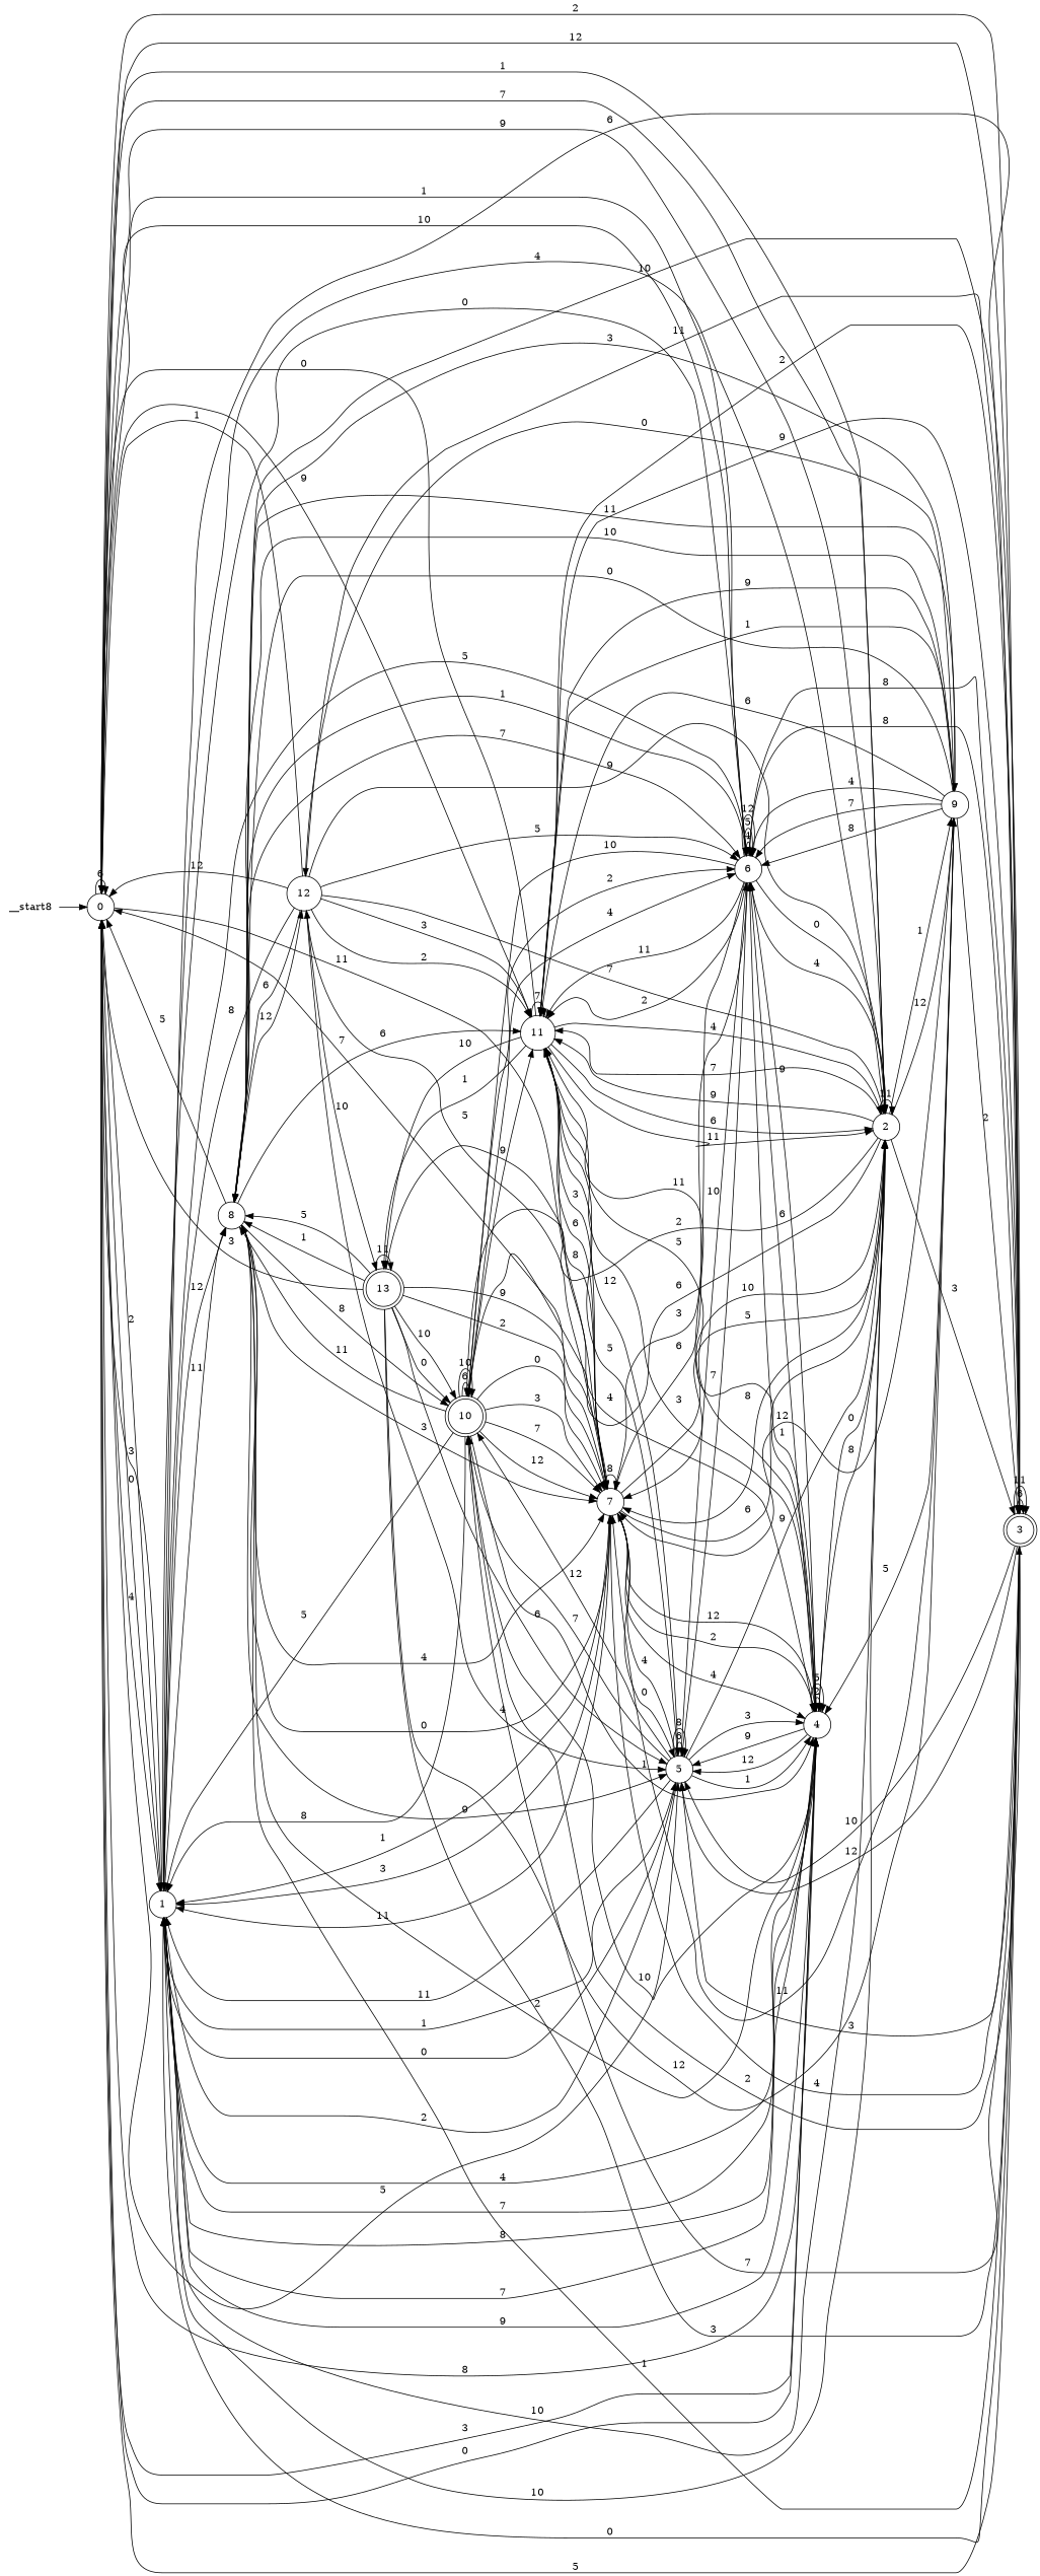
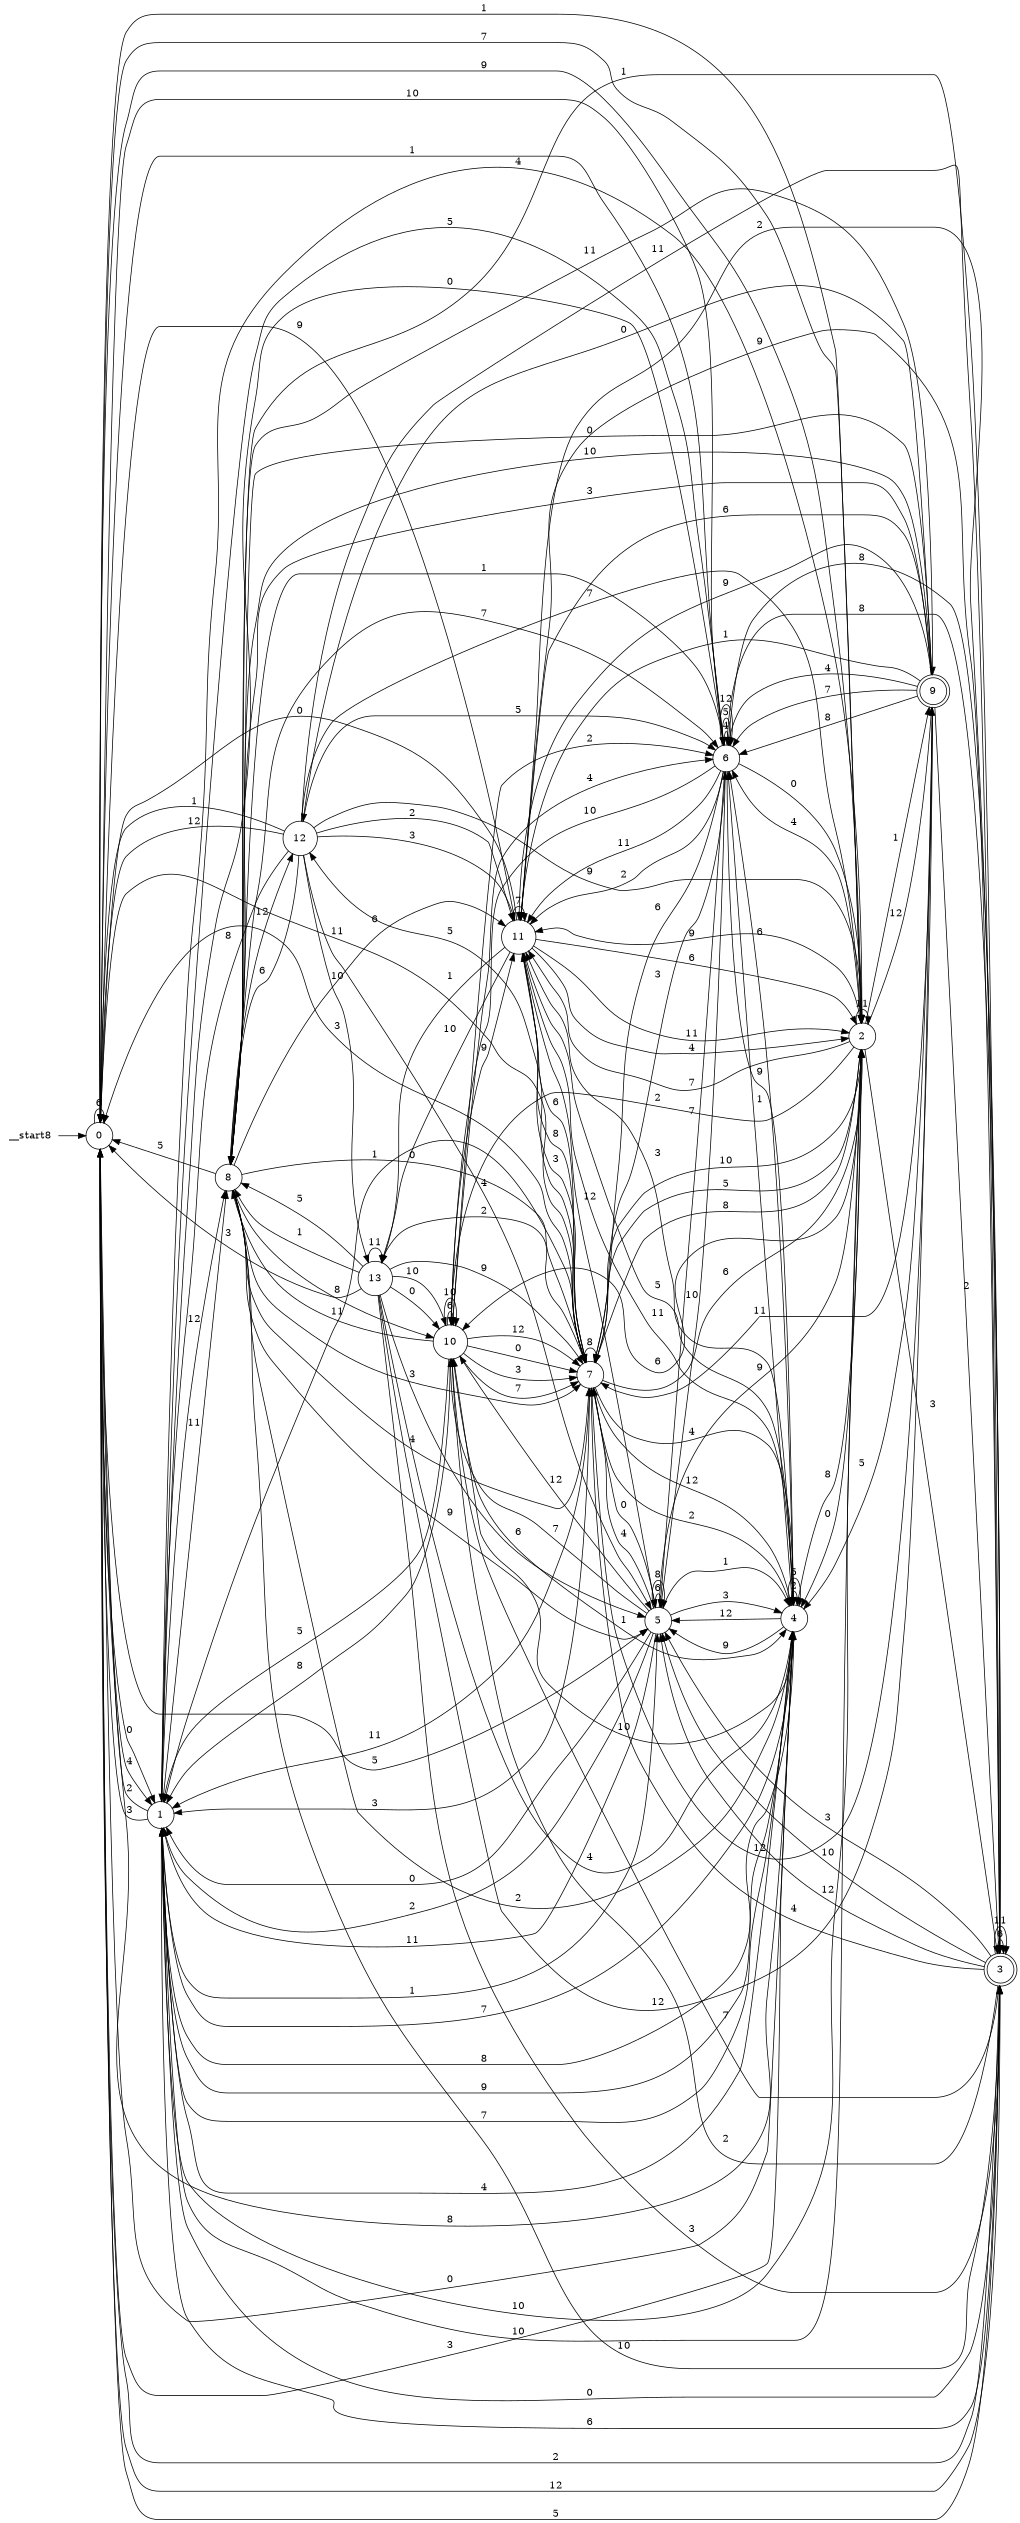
  digraph {
    rankdir=LR
    node [shape=circle]
    n1 [label=0]
    n2 [label=1]
    n3 [label=2]
    n4 [label=3 shape=doublecircle]
    n5 [label=4]
    n6 [label=5]
    n7 [label=6]
    n8 [label=7]
    n9 [label=8]
-   n10 [label=9]
-   n11 [label=10 shape=doublecircle]
+   n10 [label=9 shape=doublecircle]
+   n11 [label=10]
    n12 [label=11]
    n13 [label=12]
-   n14 [label=13 shape=doublecircle]
+   n14 [label=13]
    n15 [height=0 label=__start8 shape=none width=0]
    n1 -> n1 [label=6]
    n1 -> n2 [label=0]
    n1 -> n2 [label=4]
    n1 -> n3 [label=1]
    n1 -> n3 [label=7]
    n1 -> n3 [label=9]
    n1 -> n4 [label=2]
    n1 -> n4 [label=12]
    n1 -> n5 [label=3]
    n1 -> n5 [label=8]
    n1 -> n6 [label=5]
    n1 -> n7 [label=10]
    n1 -> n8 [label=11]
    n2 -> n1 [label=2]
    n2 -> n1 [label=3]
    n2 -> n3 [label=4]
    n2 -> n3 [label=10]
    n2 -> n4 [label=6]
    n2 -> n5 [label=7]
    n2 -> n5 [label=8]
    n2 -> n5 [label=9]
    n2 -> n6 [label=1]
    n2 -> n7 [label=0]
    n2 -> n7 [label=5]
    n2 -> n9 [label=11]
    n2 -> n9 [label=12]
    n3 -> n2 [label=10]
    n3 -> n3 [label=11]
    n3 -> n4 [label=3]
    n3 -> n5 [label=0]
    n3 -> n7 [label=4]
    n3 -> n8 [label=5]
    n3 -> n8 [label=8]
    n3 -> n10 [label=1]
    n3 -> n10 [label=12]
    n3 -> n11 [label=2]
    n3 -> n11 [label=6]
    n3 -> n12 [label=7]
    n3 -> n12 [label=9]
    n4 -> n1 [label=5]
    n4 -> n2 [label=0]
    n4 -> n4 [label=6]
    n4 -> n4 [label=11]
    n4 -> n6 [label=3]
    n4 -> n6 [label=10]
    n4 -> n6 [label=12]
    n4 -> n7 [label=8]
    n4 -> n8 [label=4]
    n4 -> n9 [label=1]
    n4 -> n11 [label=2]
    n4 -> n11 [label=7]
    n4 -> n12 [label=9]
    n5 -> n1 [label=0]
    n5 -> n2 [label=4]
    n5 -> n2 [label=7]
    n5 -> n3 [label=8]
    n5 -> n5 [label=2]
    n5 -> n5 [label=5]
    n5 -> n6 [label=9]
    n5 -> n6 [label=12]
    n5 -> n7 [label=1]
    n5 -> n7 [label=6]
    n5 -> n11 [label=10]
    n5 -> n12 [label=3]
    n5 -> n12 [label=11]
    n6 -> n2 [label=0]
    n6 -> n2 [label=2]
    n6 -> n2 [label=11]
    n6 -> n3 [label=9]
    n6 -> n5 [label=1]
    n6 -> n5 [label=3]
    n6 -> n6 [label=6]
    n6 -> n6 [label=8]
    n6 -> n7 [label=10]
    n6 -> n8 [label=4]
    n6 -> n11 [label=7]
    n6 -> n11 [label=12]
-   n6 -> n12 [label=5]
    n7 -> n1 [label=1]
    n7 -> n3 [label=0]
    n7 -> n4 [label=8]
    n7 -> n5 [label=9]
    n7 -> n6 [label=7]
    n7 -> n7 [label=4]
    n7 -> n7 [label=5]
    n7 -> n7 [label=12]
    n7 -> n8 [label=3]
    n7 -> n8 [label=6]
    n7 -> n11 [label=10]
    n7 -> n12 [label=2]
    n7 -> n12 [label=11]
-   n8 -> n1 [label=7]
+   n8 -> n1 [label=3]
    n8 -> n2 [label=1]
    n8 -> n2 [label=3]
    n8 -> n2 [label=11]
    n8 -> n3 [label=6]
    n8 -> n3 [label=10]
    n8 -> n5 [label=2]
    n8 -> n5 [label=4]
    n8 -> n5 [label=12]
    n8 -> n6 [label=0]
    n8 -> n8 [label=8]
    n8 -> n12 [label=6]
    n8 -> n13 [label=5]
    n9 -> n1 [label=5]
    n9 -> n4 [label=10]
    n9 -> n5 [label=2]
    n9 -> n6 [label=9]
    n9 -> n7 [label=1]
    n9 -> n7 [label=7]
    n9 -> n8 [label=0]
    n9 -> n8 [label=3]
    n9 -> n8 [label=4]
    n9 -> n10 [label=11]
    n9 -> n11 [label=8]
    n9 -> n12 [label=6]
    n9 -> n13 [label=12]
    n10 -> n4 [label=2]
    n10 -> n5 [label=5]
    n10 -> n7 [label=4]
    n10 -> n7 [label=7]
    n10 -> n7 [label=8]
    n10 -> n8 [label=11]
    n10 -> n8 [label=12]
    n10 -> n9 [label=0]
    n10 -> n9 [label=3]
    n10 -> n9 [label=10]
    n10 -> n12 [label=1]
    n10 -> n12 [label=6]
    n10 -> n12 [label=9]
    n10 -> n13 [label=0]
    n11 -> n2 [label=5]
    n11 -> n2 [label=8]
    n11 -> n5 [label=1]
    n11 -> n7 [label=2]
    n11 -> n7 [label=4]
    n11 -> n8 [label=0]
    n11 -> n8 [label=3]
    n11 -> n8 [label=7]
    n11 -> n8 [label=12]
    n11 -> n9 [label=11]
    n11 -> n11 [label=6]
    n11 -> n11 [label=10]
    n11 -> n12 [label=9]
    n12 -> n1 [label=0]
    n12 -> n1 [label=9]
    n12 -> n3 [label=4]
    n12 -> n3 [label=6]
    n12 -> n3 [label=11]
    n12 -> n4 [label=2]
    n12 -> n5 [label=5]
    n12 -> n6 [label=12]
    n12 -> n8 [label=3]
    n12 -> n8 [label=8]
    n12 -> n12 [label=7]
    n12 -> n14 [label=1]
    n12 -> n14 [label=10]
    n13 -> n1 [label=1]
    n13 -> n1 [label=12]
    n13 -> n2 [label=8]
    n13 -> n3 [label=7]
    n13 -> n3 [label=9]
    n13 -> n4 [label=11]
    n13 -> n6 [label=4]
    n13 -> n7 [label=5]
    n13 -> n9 [label=6]
    n13 -> n12 [label=2]
    n13 -> n12 [label=3]
    n13 -> n14 [label=10]
    n14 -> n1 [label=3]
    n14 -> n4 [label=3]
    n14 -> n5 [label=4]
    n14 -> n6 [label=6]
    n14 -> n8 [label=2]
    n14 -> n8 [label=9]
    n14 -> n9 [label=1]
    n14 -> n9 [label=5]
    n14 -> n10 [label=12]
    n14 -> n11 [label=0]
    n14 -> n11 [label=10]
    n14 -> n14 [label=11]
    n15 -> n1
  }
